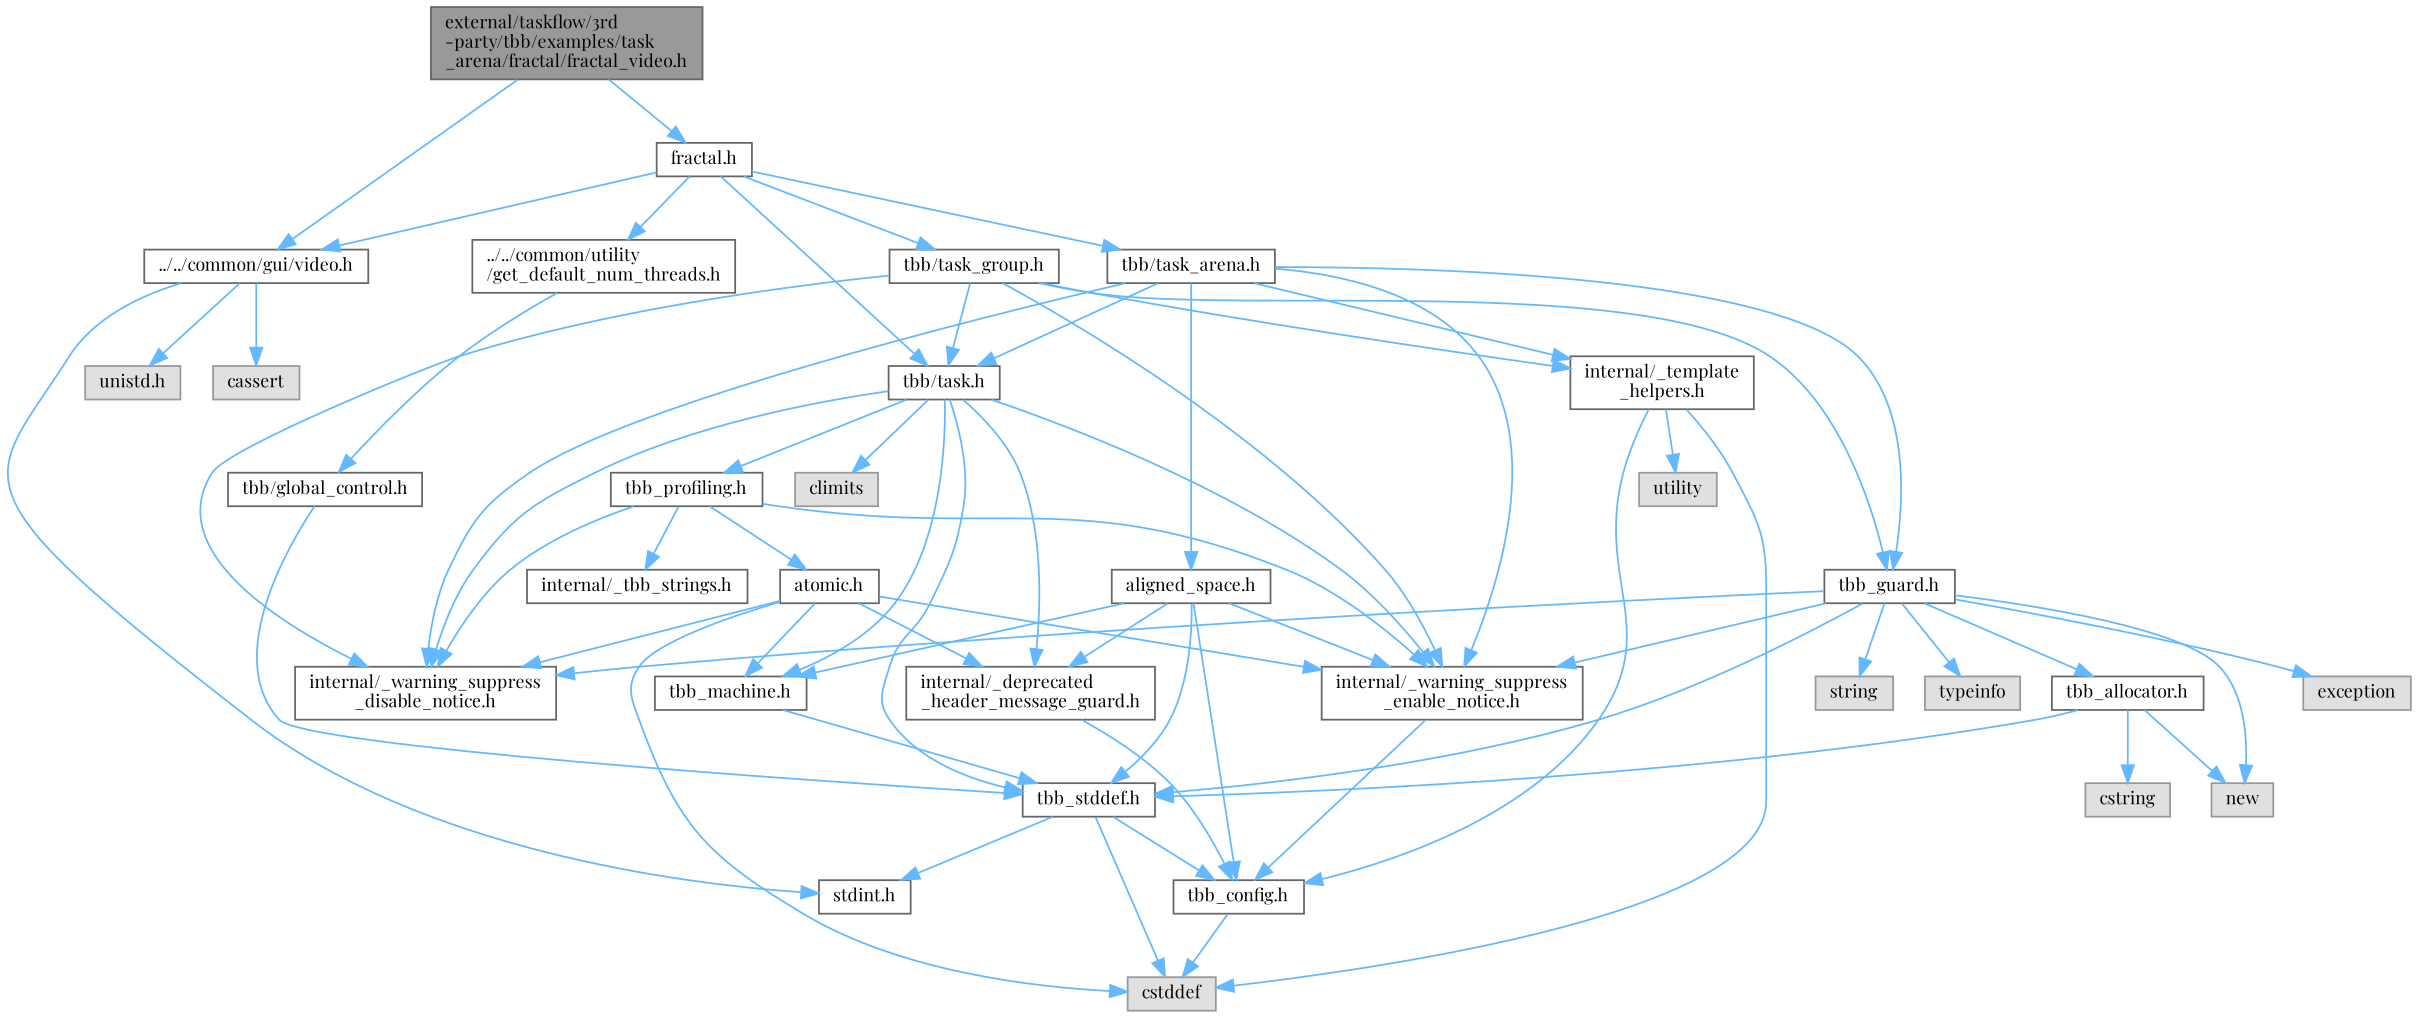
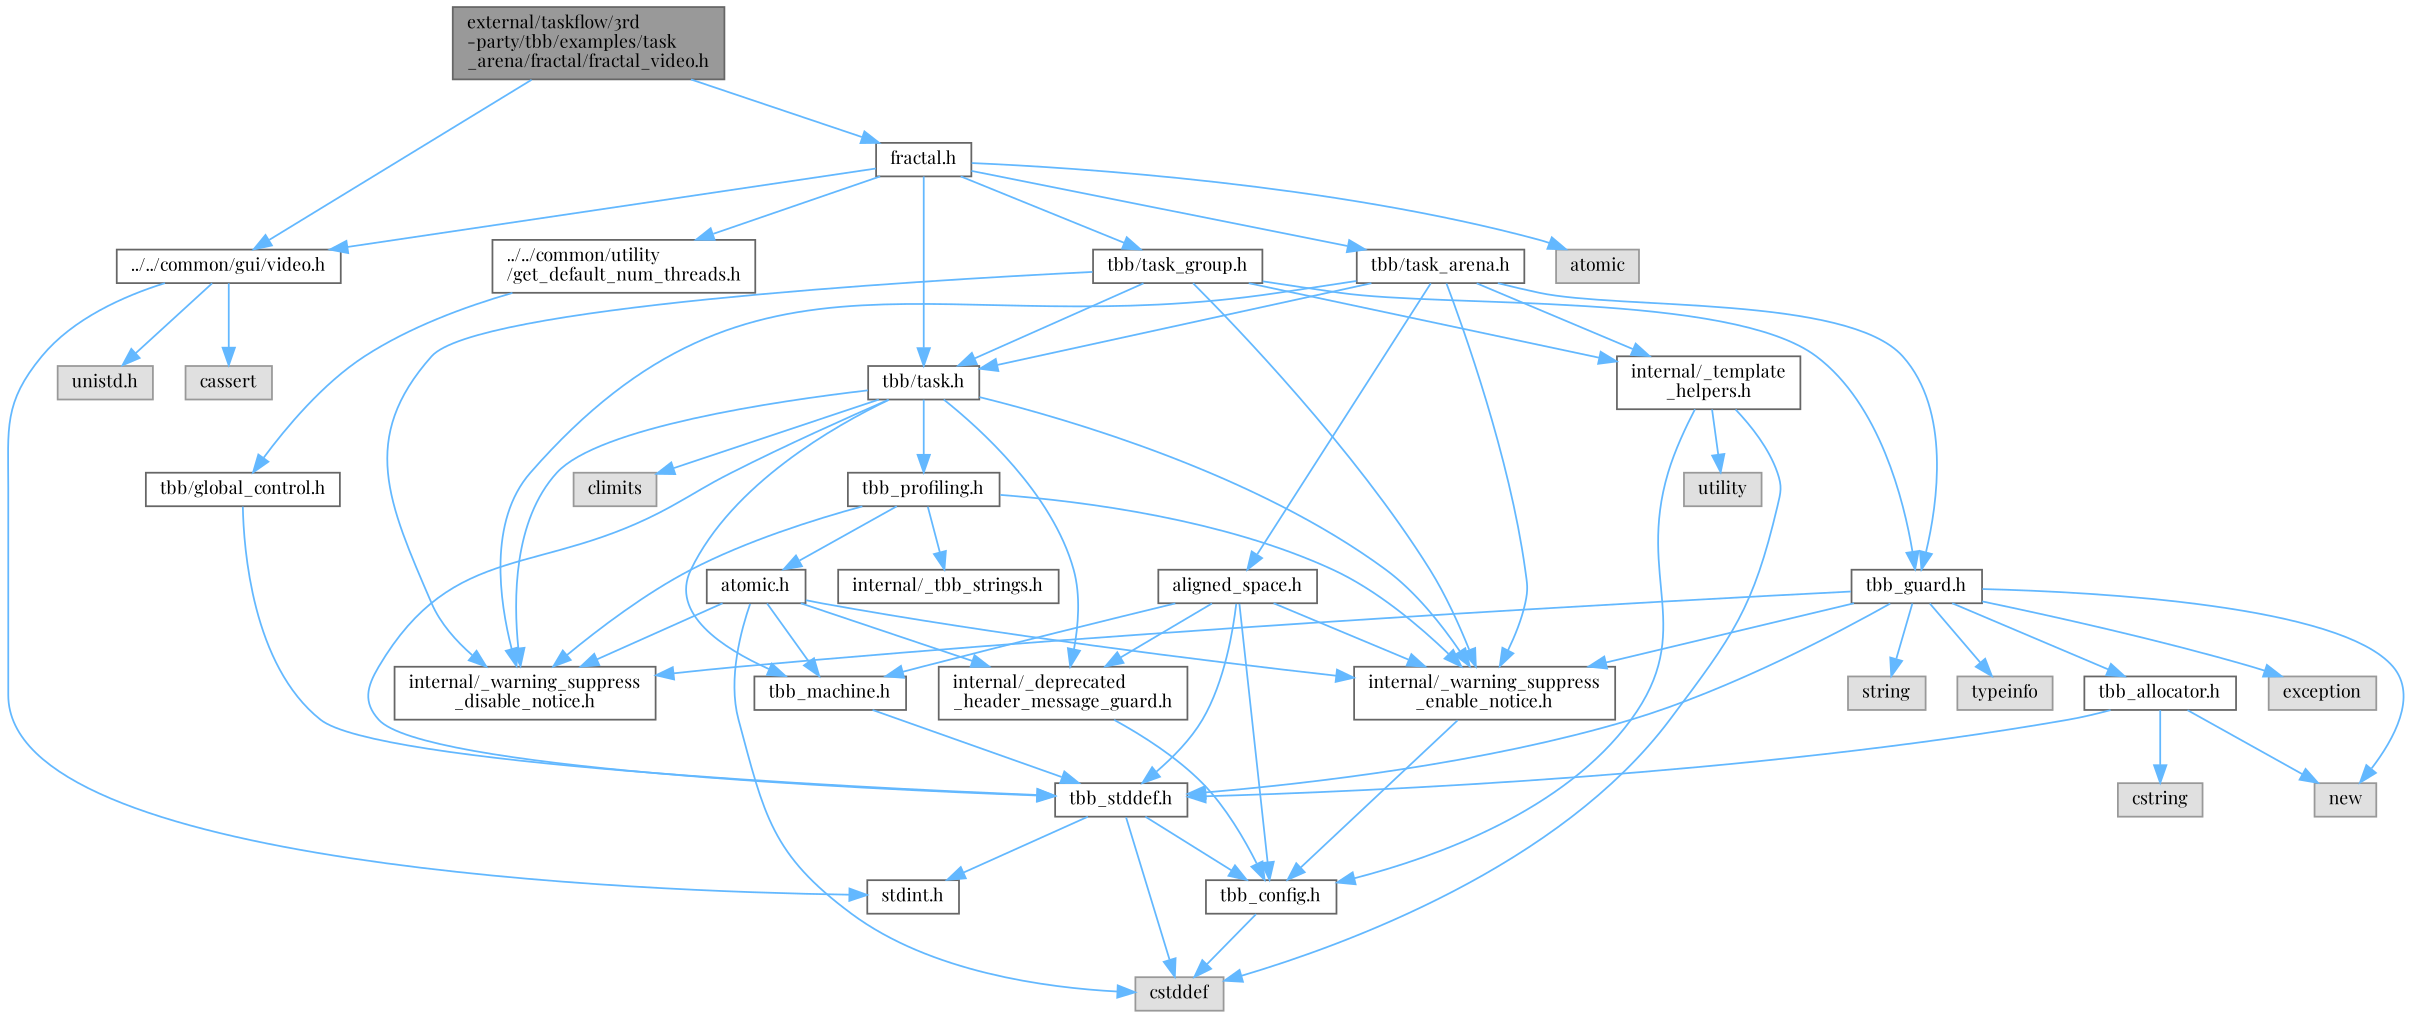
  digraph {
    fontname="Playfair Display"
    node [color=grey40 fillcolor=white fontname="Playfair Display" fontsize=10 shape=box style=filled]
    edge [color=steelblue1 fontname="Playfair Display" fontsize=10 labelfontname=Helvetica labelfontsize=10 style=solid]
    n1 [color=gray40 fillcolor=grey60 fontcolor=black height=0.2 label="external/taskflow/3rd\l-party/tbb/examples/task\l_arena/fractal/fractal_video.h" width=0.4]
    n2 [height=0.2 label="../../common/gui/video.h" width=0.4]
    n3 [height=0.2 label="fractal.h" width=0.4]
    n4 [color=grey60 fillcolor="#E0E0E0" height=0.2 label=cassert width=0.4]
    n5 [height=0.2 label="stdint.h" width=0.4]
    n6 [color=grey60 fillcolor="#E0E0E0" height=0.2 label="unistd.h" width=0.4]
+   n7 [color=grey60 fillcolor="#E0E0E0" height=0.2 label=atomic width=0.4]
    n8 [height=0.2 label="../../common/utility\l/get_default_num_threads.h" width=0.4]
    n9 [height=0.2 label="tbb/task.h" width=0.4]
    n10 [height=0.2 label="tbb/task_arena.h" width=0.4]
    n11 [height=0.2 label="tbb/task_group.h" width=0.4]
    n12 [height=0.2 label="tbb/global_control.h" width=0.4]
    n13 [height=0.2 label="tbb_stddef.h" width=0.4]
    n14 [height=0.2 label="internal/_deprecated\l_header_message_guard.h" width=0.4]
    n15 [height=0.2 label="internal/_warning_suppress\l_enable_notice.h" width=0.4]
    n16 [height=0.2 label="tbb_machine.h" width=0.4]
    n17 [height=0.2 label="tbb_profiling.h" width=0.4]
    n18 [height=0.2 label="internal/_warning_suppress\l_disable_notice.h" width=0.4]
    n19 [color=grey60 fillcolor="#E0E0E0" height=0.2 label=climits width=0.4]
    n20 [height=0.2 label="tbb_guard.h" width=0.4]
    n21 [height=0.2 label="internal/_template\l_helpers.h" width=0.4]
    n22 [height=0.2 label="aligned_space.h" width=0.4]
    n23 [height=0.2 label="tbb_config.h" width=0.4]
    n24 [color=grey60 fillcolor="#E0E0E0" height=0.2 label=cstddef width=0.4]
    n25 [height=0.2 label="internal/_tbb_strings.h" width=0.4]
    n26 [height=0.2 label="atomic.h" width=0.4]
    n27 [color=grey60 fillcolor="#E0E0E0" height=0.2 label=exception width=0.4]
    n28 [color=grey60 fillcolor="#E0E0E0" height=0.2 label=new width=0.4]
    n29 [color=grey60 fillcolor="#E0E0E0" height=0.2 label=string width=0.4]
    n30 [height=0.2 label="tbb_allocator.h" width=0.4]
    n31 [color=grey60 fillcolor="#E0E0E0" height=0.2 label=typeinfo width=0.4]
    n32 [color=grey60 fillcolor="#E0E0E0" height=0.2 label=utility width=0.4]
    n33 [color=grey60 fillcolor="#E0E0E0" height=0.2 label=cstring width=0.4]
    n1 -> n2
    n1 -> n3
    n2 -> n4
    n2 -> n5
    n2 -> n6
    n3 -> n2
+   n3 -> n7
    n3 -> n8
    n3 -> n9
    n3 -> n10
    n3 -> n11
    n8 -> n12
    n9 -> n13
    n9 -> n14
    n9 -> n15
    n9 -> n16
    n9 -> n17
    n9 -> n18
    n9 -> n19
    n10 -> n9
    n10 -> n15
    n10 -> n18
    n10 -> n20
    n10 -> n21
    n10 -> n22
    n11 -> n9
    n11 -> n15
    n11 -> n18
    n11 -> n20
    n11 -> n21
    n12 -> n13
    n13 -> n5
    n13 -> n23
    n13 -> n24
    n14 -> n23
    n15 -> n23
    n16 -> n13
    n17 -> n15
    n17 -> n18
    n17 -> n25
    n17 -> n26
    n20 -> n13
    n20 -> n15
    n20 -> n18
    n20 -> n27
    n20 -> n28
    n20 -> n29
    n20 -> n30
    n20 -> n31
    n21 -> n23
    n21 -> n24
    n21 -> n32
    n22 -> n13
    n22 -> n14
    n22 -> n15
    n22 -> n16
    n22 -> n23
    n23 -> n24
    n26 -> n14
    n26 -> n15
    n26 -> n16
    n26 -> n18
    n26 -> n24
    n30 -> n13
    n30 -> n28
    n30 -> n33
  }
